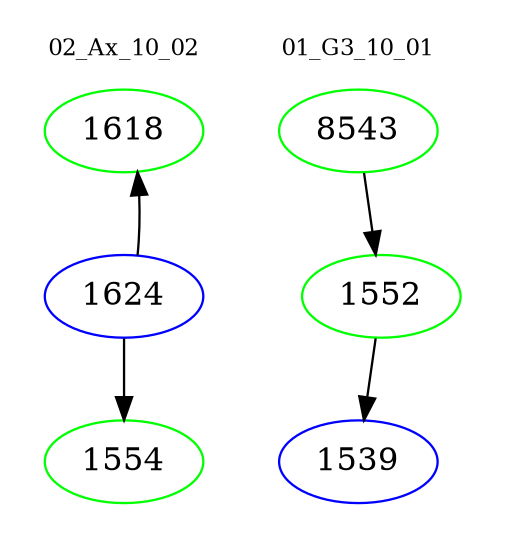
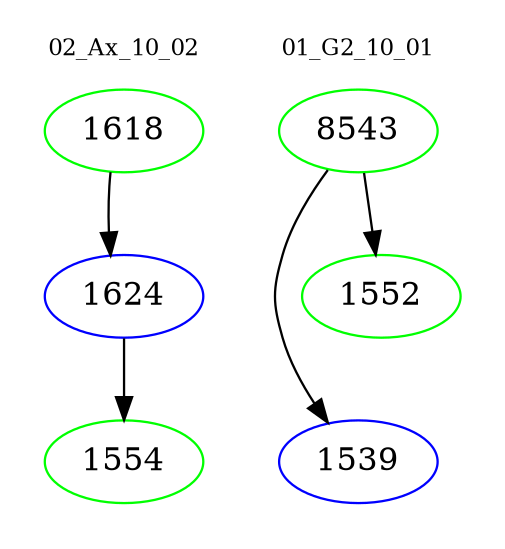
  digraph {
    node [color=green]
    edge [color=black]
    n1 [label=1618]
    n2 [label=1554]
    n3 [color=blue label=1624]
    n4 [label=8543]
    n5 [color=blue label=1539]
    n6 [label=1552]
    subgraph cluster_1 {
      color=white
      fontsize=10
      label="02_Ax_10_02"
      n1
      n2
      n3
    }
    subgraph cluster_2 {
      color=white
      fontsize=10
-     label="01_G3_10_01"
+     label="01_G2_10_01"
      n4
      n5
      n6
    }
-   n3 -> n1
+   n1 -> n3
    n3 -> n2
-   n6 -> n5
+   n4 -> n5
    n4 -> n6
  }
